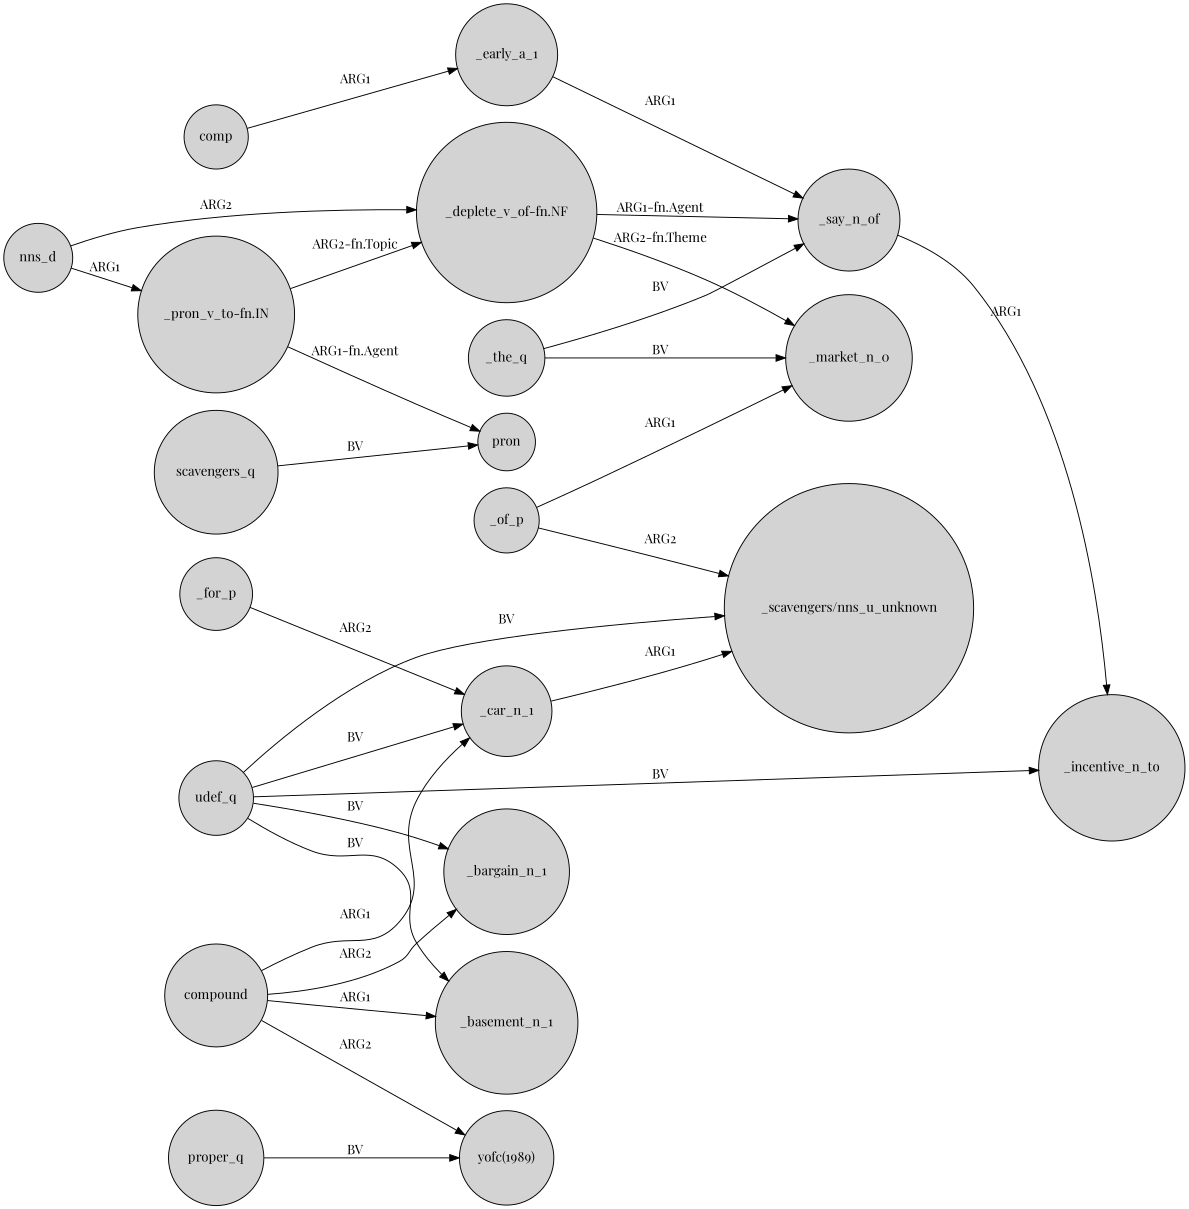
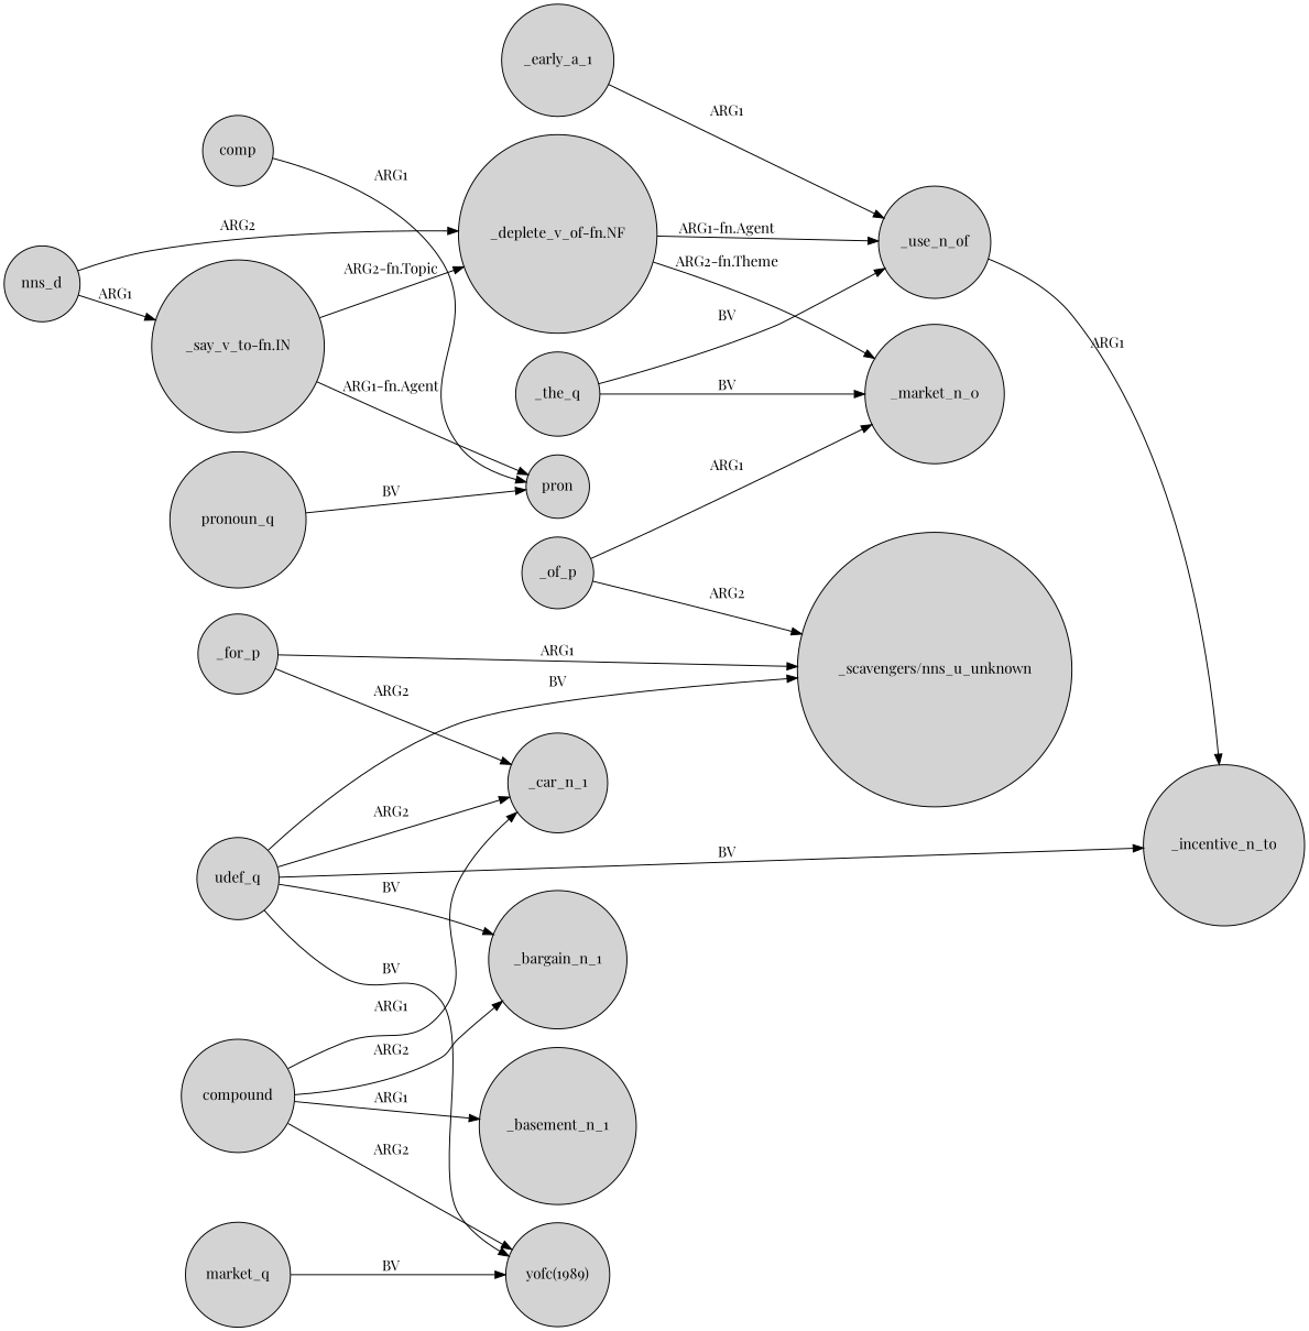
  digraph {
    fontname="Playfair Display"
    rankdir=LR
    node [fontname="Playfair Display" shape=circle style=filled]
    edge [fontname="Playfair Display"]
    _early_a_1
-   _use_n_of [label=_say_n_of]
+   _use_n_of
    _incentive_n_to
-   "_say_v_to-fn.IN" [label="_pron_v_to-fn.IN"]
+   "_say_v_to-fn.IN"
    "_deplete_v_of-fn.NF"
    pron
    n7 [label=_market_n_0]
    _of_p
    "_scavengers/nns_u_unknown"
    udef_q
    _basement_n_1
    _bargain_n_1
    _car_n_1
    _the_q
    _for_p
-   proper_q
+   proper_q [label=market_q]
    "yofc(1989)"
-   pronoun_q [label=scavengers_q]
+   pronoun_q
    compound
    n20 [label=nns_d]
    comp
    _early_a_1 -> _use_n_of [label=ARG1]
    _use_n_of -> _incentive_n_to [label=ARG1]
    "_say_v_to-fn.IN" -> "_deplete_v_of-fn.NF" [label="ARG2-fn.Topic"]
    "_say_v_to-fn.IN" -> pron [label="ARG1-fn.Agent"]
    "_deplete_v_of-fn.NF" -> _use_n_of [label="ARG1-fn.Agent"]
    "_deplete_v_of-fn.NF" -> n7 [label="ARG2-fn.Theme"]
    _of_p -> n7 [label=ARG1]
    _of_p -> "_scavengers/nns_u_unknown" [label=ARG2]
    udef_q -> _incentive_n_to [label=BV]
    udef_q -> "_scavengers/nns_u_unknown" [label=BV]
-   udef_q -> _basement_n_1 [label=BV]
+   udef_q -> "yofc(1989)" [label=BV]
    udef_q -> _bargain_n_1 [label=BV]
-   udef_q -> _car_n_1 [label=BV]
+   udef_q -> _car_n_1 [label=ARG2]
    _the_q -> _use_n_of [label=BV]
    _the_q -> n7 [label=BV]
-   _car_n_1 -> "_scavengers/nns_u_unknown" [label=ARG1]
+   _for_p -> "_scavengers/nns_u_unknown" [label=ARG1]
    _for_p -> _car_n_1 [label=ARG2]
    proper_q -> "yofc(1989)" [label=BV]
    pronoun_q -> pron [label=BV]
    compound -> _basement_n_1 [label=ARG1]
    compound -> _bargain_n_1 [label=ARG2]
    compound -> _car_n_1 [label=ARG1]
    compound -> "yofc(1989)" [label=ARG2]
    n20 -> "_say_v_to-fn.IN" [label=ARG1]
    n20 -> "_deplete_v_of-fn.NF" [label=ARG2]
-   comp -> _early_a_1 [label=ARG1]
+   comp -> pron [label=ARG1]
  }
